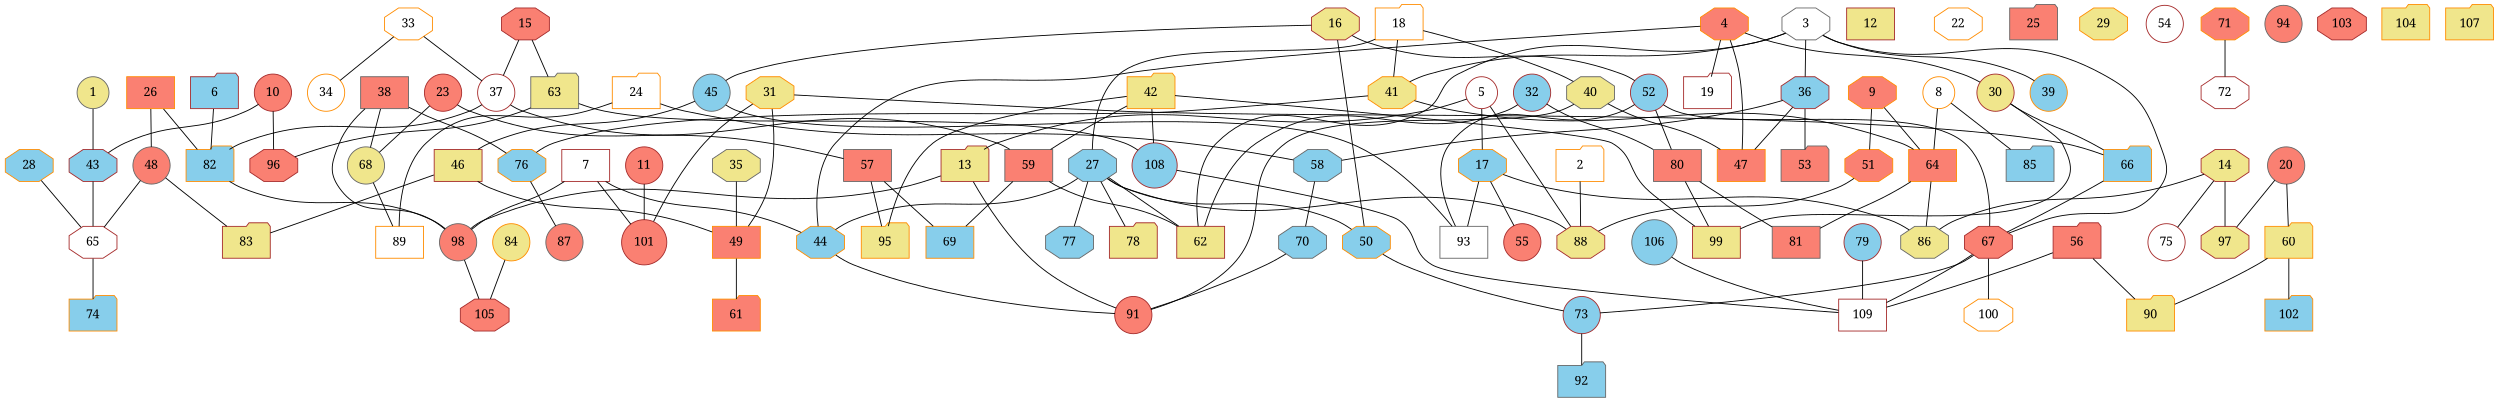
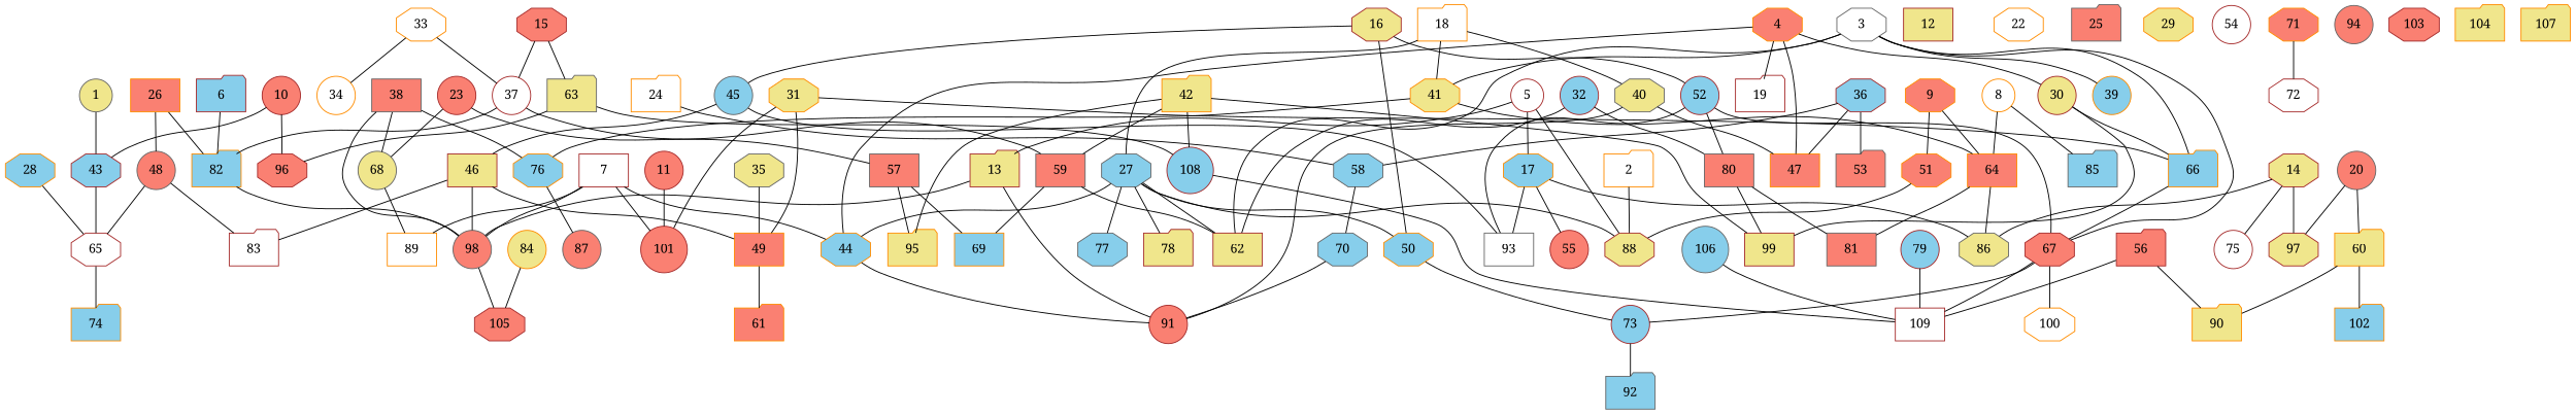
  graph {
    fontname="Noto Serif"
    node [color=brown fillcolor=salmon fontname="Noto Serif" shape=octagon style=filled]
    edge [fontname="Noto Serif"]
    1 [color=gray40 fillcolor=khaki shape=circle]
    43 [fillcolor=skyblue]
    65 [fillcolor=white]
    2 [color=darkorange fillcolor=white shape=folder]
    88 [fillcolor=khaki]
    3 [color=gray40 fillcolor=white]
    36 [fillcolor=skyblue]
    39 [color=darkorange fillcolor=skyblue shape=circle]
    41 [color=darkorange fillcolor=khaki]
    62 [fillcolor=khaki shape=box]
    67
    47 [color=darkorange shape=box]
    58 [color=gray40 fillcolor=skyblue]
    53 [color=gray40 shape=folder]
    64 [color=darkorange shape=box]
    76 [color=darkorange fillcolor=skyblue]
    73 [fillcolor=skyblue shape=circle]
    109 [fillcolor=white shape=box]
    100 [color=darkorange fillcolor=white]
    4 [color=darkorange]
    19 [fillcolor=white shape=folder]
    30 [fillcolor=khaki shape=circle]
    44 [color=darkorange fillcolor=skyblue]
    66 [color=darkorange fillcolor=skyblue shape=folder]
    99 [fillcolor=khaki shape=box]
    91 [shape=circle]
    5 [fillcolor=white shape=circle]
    13 [fillcolor=khaki shape=folder]
    17 [color=darkorange fillcolor=skyblue]
    98 [color=gray40 shape=circle]
    86 [color=gray40 fillcolor=khaki]
    55 [shape=circle]
    93 [color=gray40 fillcolor=white shape=box]
    6 [fillcolor=skyblue shape=folder]
    82 [color=darkorange fillcolor=skyblue shape=folder]
    7 [fillcolor=white shape=box]
    101 [shape=circle]
    105
    8 [color=darkorange fillcolor=white shape=circle]
    85 [color=gray40 fillcolor=skyblue shape=folder]
    81 [color=gray40 shape=box]
    9 [color=darkorange]
    51 [color=darkorange]
    10 [shape=circle]
    96
    11 [shape=circle]
    12 [fillcolor=khaki shape=box]
    14 [fillcolor=khaki]
    75 [fillcolor=white shape=circle]
    97 [fillcolor=khaki]
    37 [fillcolor=white shape=circle]
    15
    63 [color=gray40 fillcolor=khaki shape=folder]
    59 [color=gray40 shape=box]
    108 [fillcolor=skyblue shape=circle]
    16 [fillcolor=khaki]
    45 [color=gray40 fillcolor=skyblue shape=circle]
    50 [color=darkorange fillcolor=skyblue]
    52 [fillcolor=skyblue shape=circle]
    46 [fillcolor=khaki shape=box]
    80 [color=gray40 shape=box]
    18 [color=darkorange fillcolor=white shape=folder]
    27 [color=gray40 fillcolor=skyblue]
    40 [color=gray40 fillcolor=khaki]
    77 [color=gray40 fillcolor=skyblue]
    78 [fillcolor=khaki shape=folder]
    20 [color=gray40 shape=circle]
    60 [color=darkorange fillcolor=khaki shape=folder]
    90 [color=darkorange fillcolor=khaki shape=folder]
    102 [color=darkorange fillcolor=skyblue shape=folder]
    22 [color=darkorange fillcolor=white]
    23 [shape=circle]
    57 [color=gray40 shape=box]
    68 [color=gray40 fillcolor=khaki shape=circle]
    95 [color=darkorange fillcolor=khaki shape=folder]
    69 [color=darkorange fillcolor=skyblue shape=box]
    89 [color=darkorange fillcolor=white shape=box]
    24 [color=darkorange fillcolor=white shape=folder]
    70 [color=gray40 fillcolor=skyblue]
    25 [color=gray40 shape=folder]
    26 [color=darkorange shape=box]
    48 [color=gray40 shape=circle]
-   83 [fillcolor=khaki shape=folder]
+   83 [fillcolor=white shape=folder]
    28 [color=darkorange fillcolor=skyblue]
    74 [color=darkorange fillcolor=skyblue shape=folder]
    29 [color=darkorange fillcolor=khaki]
    31 [color=darkorange fillcolor=khaki]
    49 [color=darkorange shape=box]
    61 [color=darkorange shape=folder]
    32 [fillcolor=skyblue shape=circle]
    33 [color=darkorange fillcolor=white]
    34 [color=darkorange fillcolor=white shape=circle]
    35 [color=gray40 fillcolor=khaki]
    38 [color=gray40 shape=box]
    87 [color=gray40 shape=circle]
    42 [color=darkorange fillcolor=khaki shape=folder]
    92 [color=gray40 fillcolor=skyblue shape=folder]
    54 [fillcolor=white shape=circle]
    56 [shape=folder]
    71 [color=darkorange]
    72 [fillcolor=white]
    79 [fillcolor=skyblue shape=circle]
    84 [color=darkorange fillcolor=khaki shape=circle]
    94 [color=gray40 shape=circle]
    103
    104 [color=darkorange fillcolor=khaki shape=folder]
    106 [color=gray40 fillcolor=skyblue shape=circle]
    107 [color=darkorange fillcolor=khaki shape=folder]
    1 -- 43
    43 -- 65
    65 -- 74
    2 -- 88
-   3 -- 36
+   3 -- 66
    3 -- 39
    3 -- 41
    3 -- 62
    3 -- 67
    36 -- 47
    36 -- 58
    36 -- 53
    41 -- 64
    41 -- 76
    67 -- 73
    67 -- 109
    67 -- 100
    58 -- 70
    64 -- 86
    64 -- 81
    76 -- 87
    73 -- 92
    4 -- 47
    4 -- 19
    4 -- 30
    4 -- 44
    30 -- 66
    30 -- 99
    44 -- 91
    66 -- 67
    5 -- 88
    5 -- 13
    5 -- 17
    13 -- 91
    13 -- 98
    17 -- 86
    17 -- 55
    17 -- 93
    98 -- 105
    6 -- 82
    82 -- 98
    7 -- 44
    7 -- 98
    7 -- 101
    8 -- 64
    8 -- 85
    9 -- 64
    9 -- 51
    51 -- 88
    10 -- 43
    10 -- 96
    11 -- 101
    14 -- 86
    14 -- 75
    14 -- 97
    37 -- 82
    37 -- 59
    15 -- 37
    15 -- 63
    63 -- 96
    63 -- 108
    59 -- 62
    59 -- 69
    108 -- 109
    16 -- 45
    16 -- 50
    16 -- 52
    45 -- 93
    45 -- 46
    50 -- 73
    52 -- 67
    52 -- 93
    52 -- 80
+   46 -- 98
    46 -- 83
    46 -- 49
    80 -- 99
    80 -- 81
    18 -- 41
    18 -- 27
    18 -- 40
    27 -- 88
    27 -- 62
    27 -- 44
    27 -- 50
    27 -- 77
    27 -- 78
    40 -- 47
    40 -- 91
    20 -- 97
    20 -- 60
    60 -- 90
    60 -- 102
    23 -- 57
    23 -- 68
    57 -- 95
    57 -- 69
    68 -- 89
    24 -- 58
-   24 -- 89
+   7 -- 89
    70 -- 91
    26 -- 82
    26 -- 48
    48 -- 65
    48 -- 83
    28 -- 65
    31 -- 66
    31 -- 101
    31 -- 49
    49 -- 61
    32 -- 62
    32 -- 80
    33 -- 37
    33 -- 34
    35 -- 49
    38 -- 76
    38 -- 98
    38 -- 68
    42 -- 99
    42 -- 59
    42 -- 108
    42 -- 95
    56 -- 109
    56 -- 90
    71 -- 72
    79 -- 109
    84 -- 105
    106 -- 109
  }
